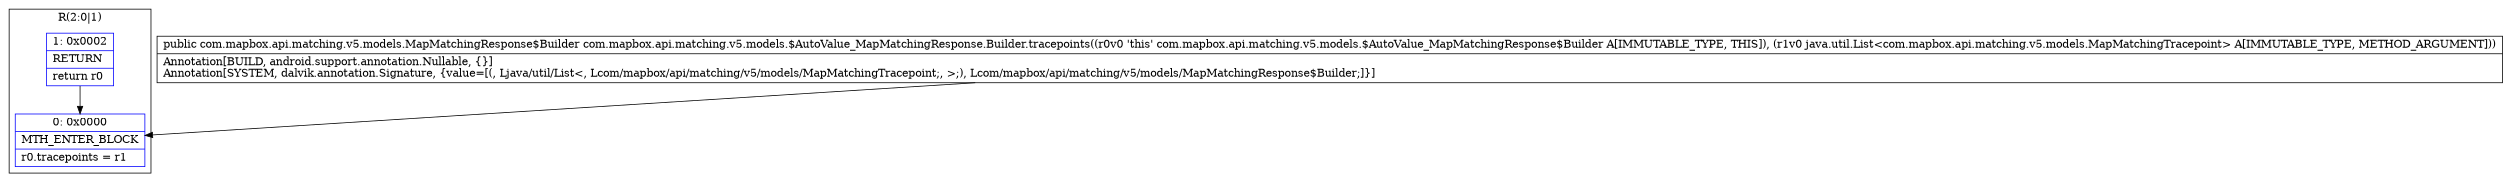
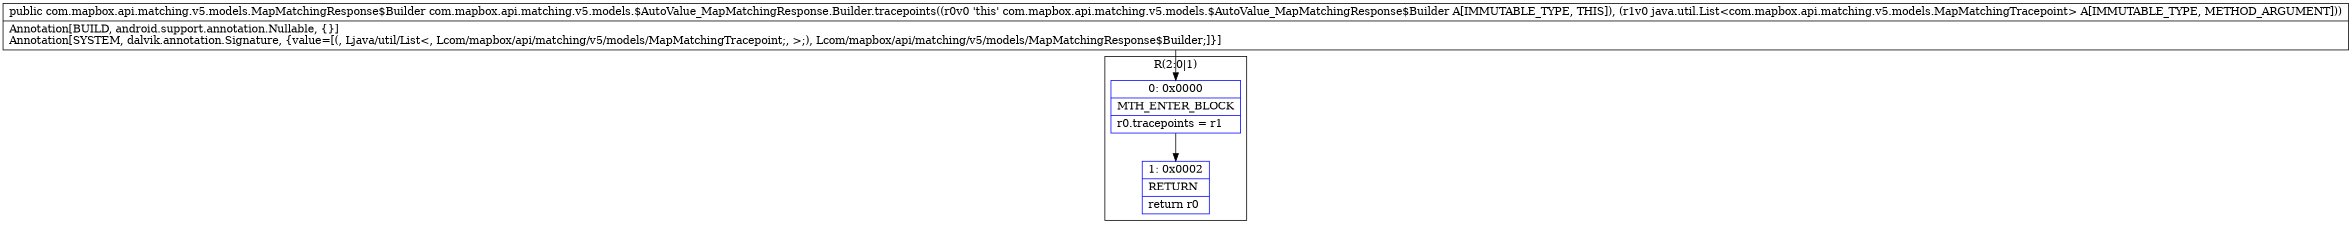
  digraph {
    node [color=blue shape=record]
    n1 [label="{0\:\ 0x0000|MTH_ENTER_BLOCK\l|r0.tracepoints = r1\l}"]
    n2 [label="{1\:\ 0x0002|RETURN\l|return r0\l}"]
    n3 [label="{public com.mapbox.api.matching.v5.models.MapMatchingResponse$Builder com.mapbox.api.matching.v5.models.$AutoValue_MapMatchingResponse.Builder.tracepoints((r0v0 'this' com.mapbox.api.matching.v5.models.$AutoValue_MapMatchingResponse$Builder A[IMMUTABLE_TYPE, THIS]), (r1v0 java.util.List\<com.mapbox.api.matching.v5.models.MapMatchingTracepoint\> A[IMMUTABLE_TYPE, METHOD_ARGUMENT]))  | Annotation[BUILD, android.support.annotation.Nullable, \{\}]\lAnnotation[SYSTEM, dalvik.annotation.Signature, \{value=[(, Ljava\/util\/List\<, Lcom\/mapbox\/api\/matching\/v5\/models\/MapMatchingTracepoint;, \>;), Lcom\/mapbox\/api\/matching\/v5\/models\/MapMatchingResponse$Builder;]\}]\l}" color=""]
    subgraph cluster_1 {
      label="R(2:0|1)"
      n1
      n2
    }
-   n2 -> n1
+   n1 -> n2
    n3 -> n1
  }
